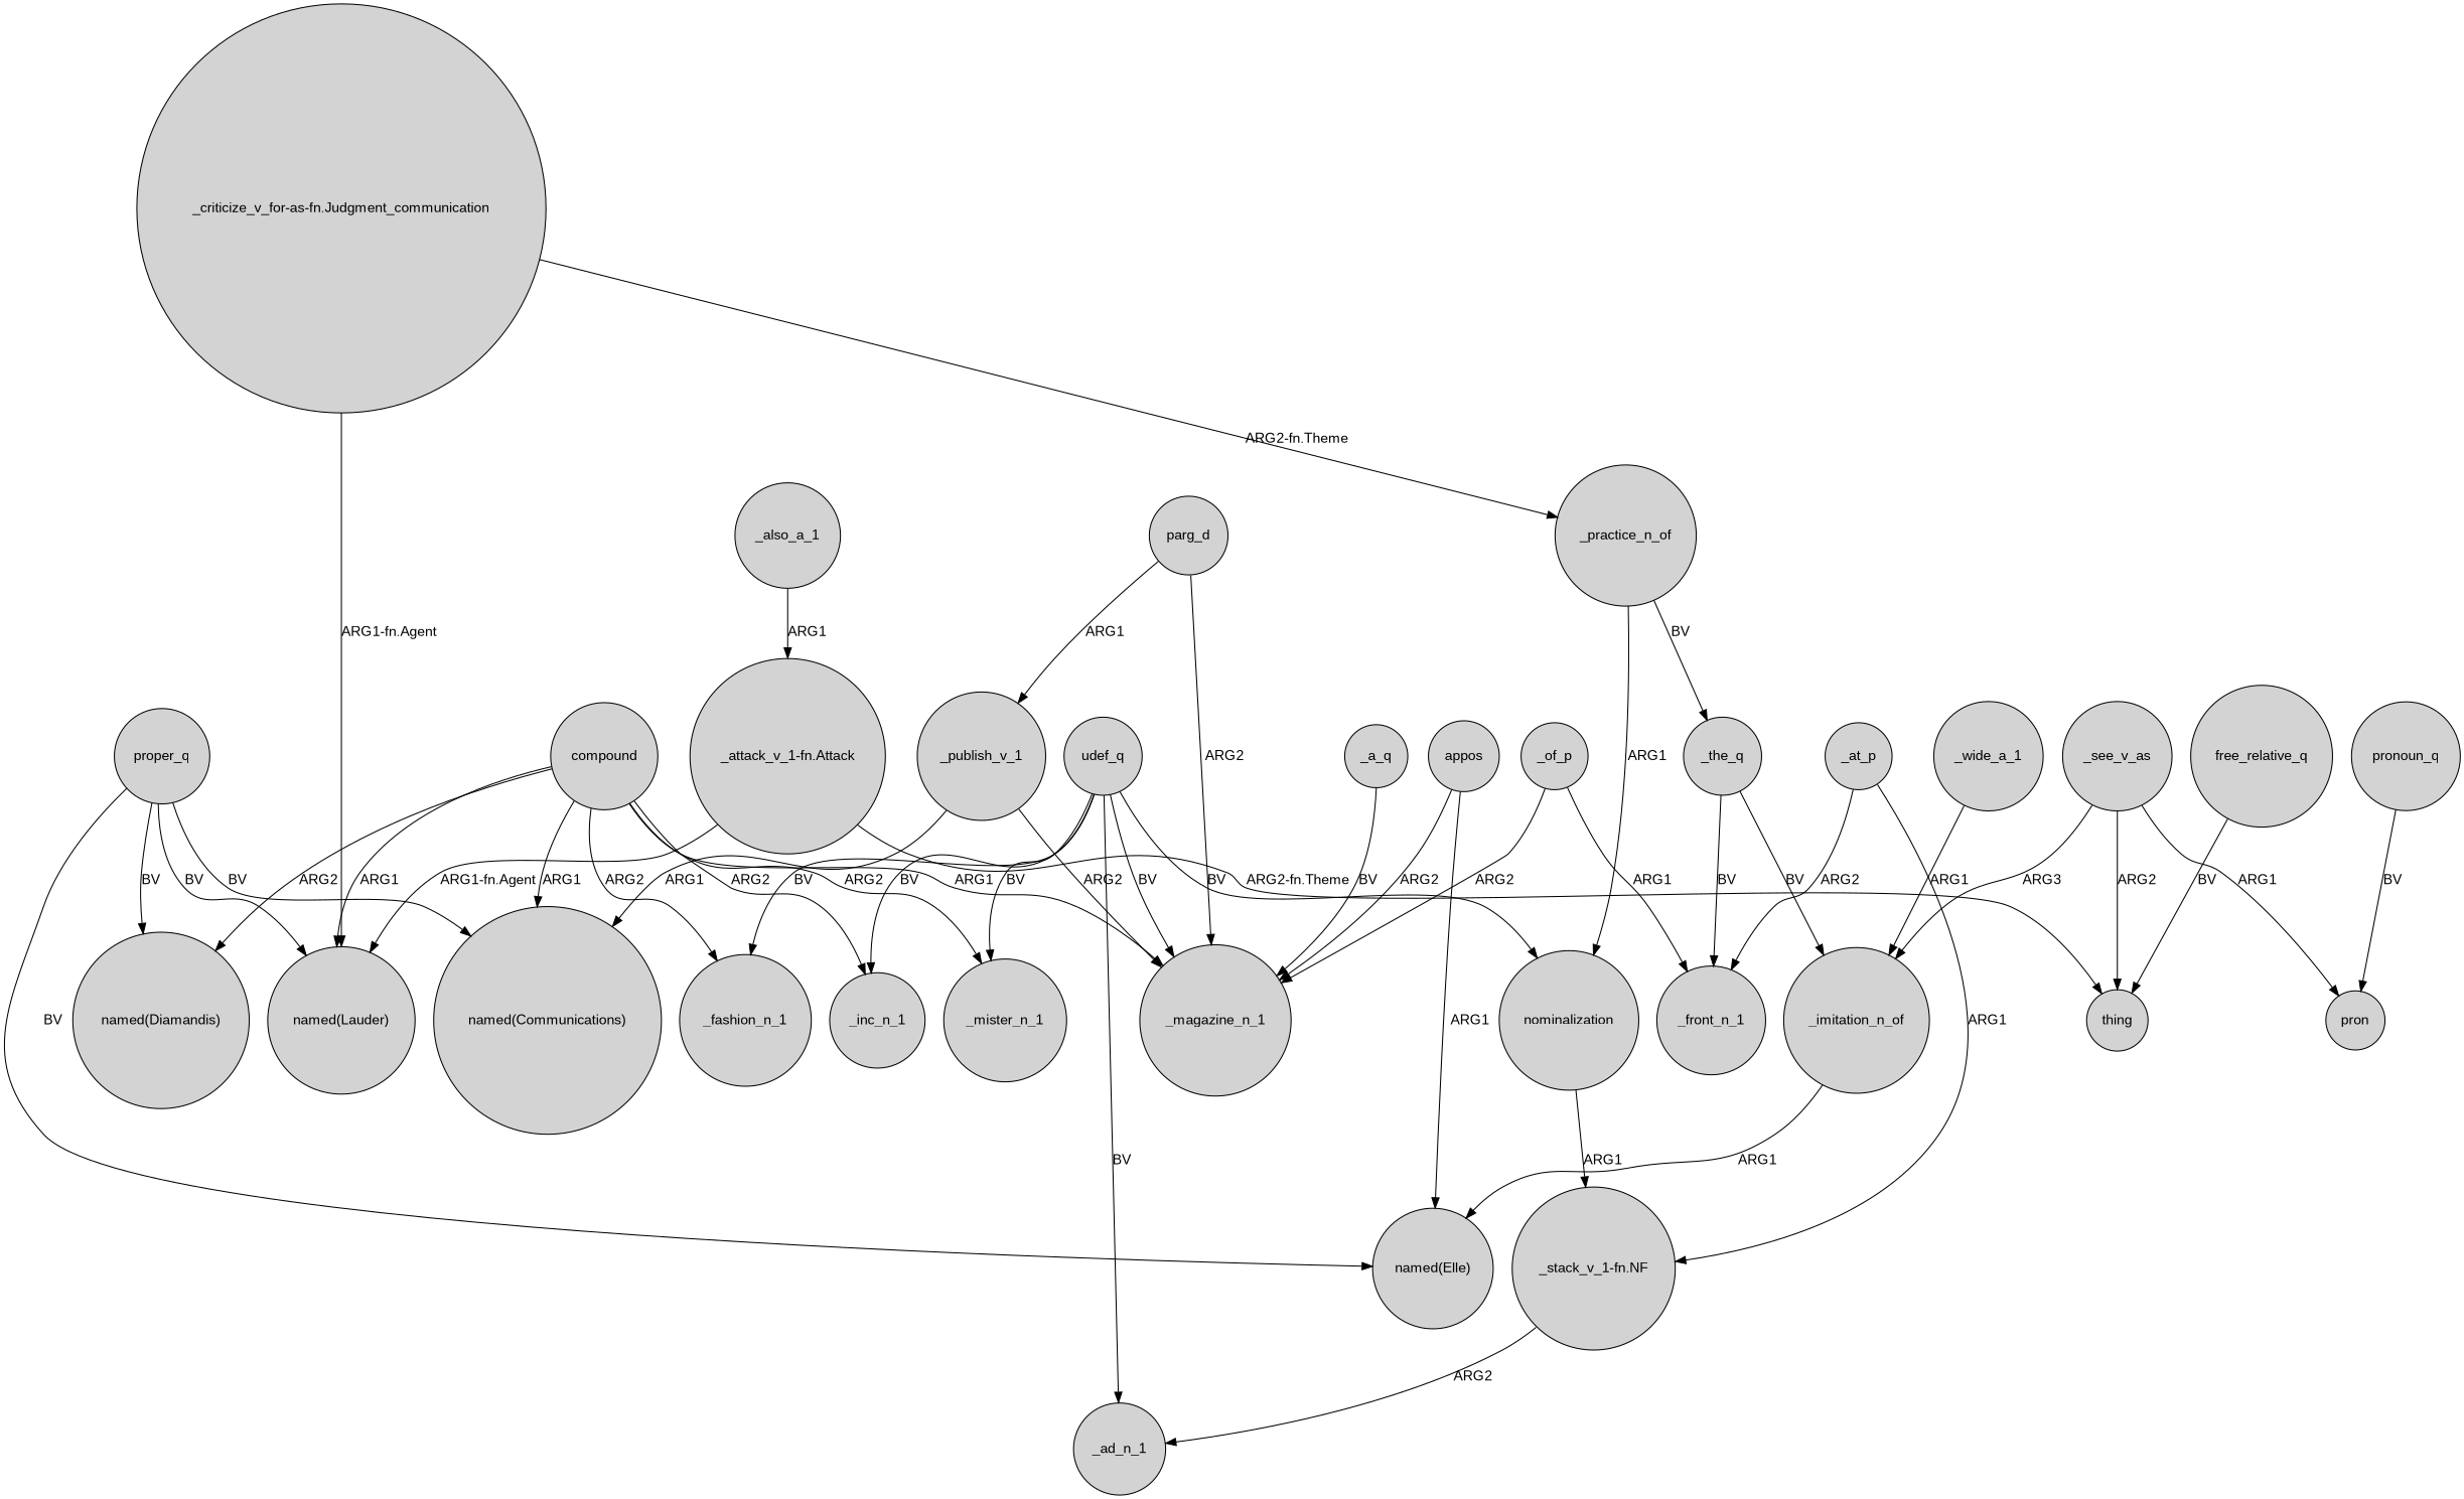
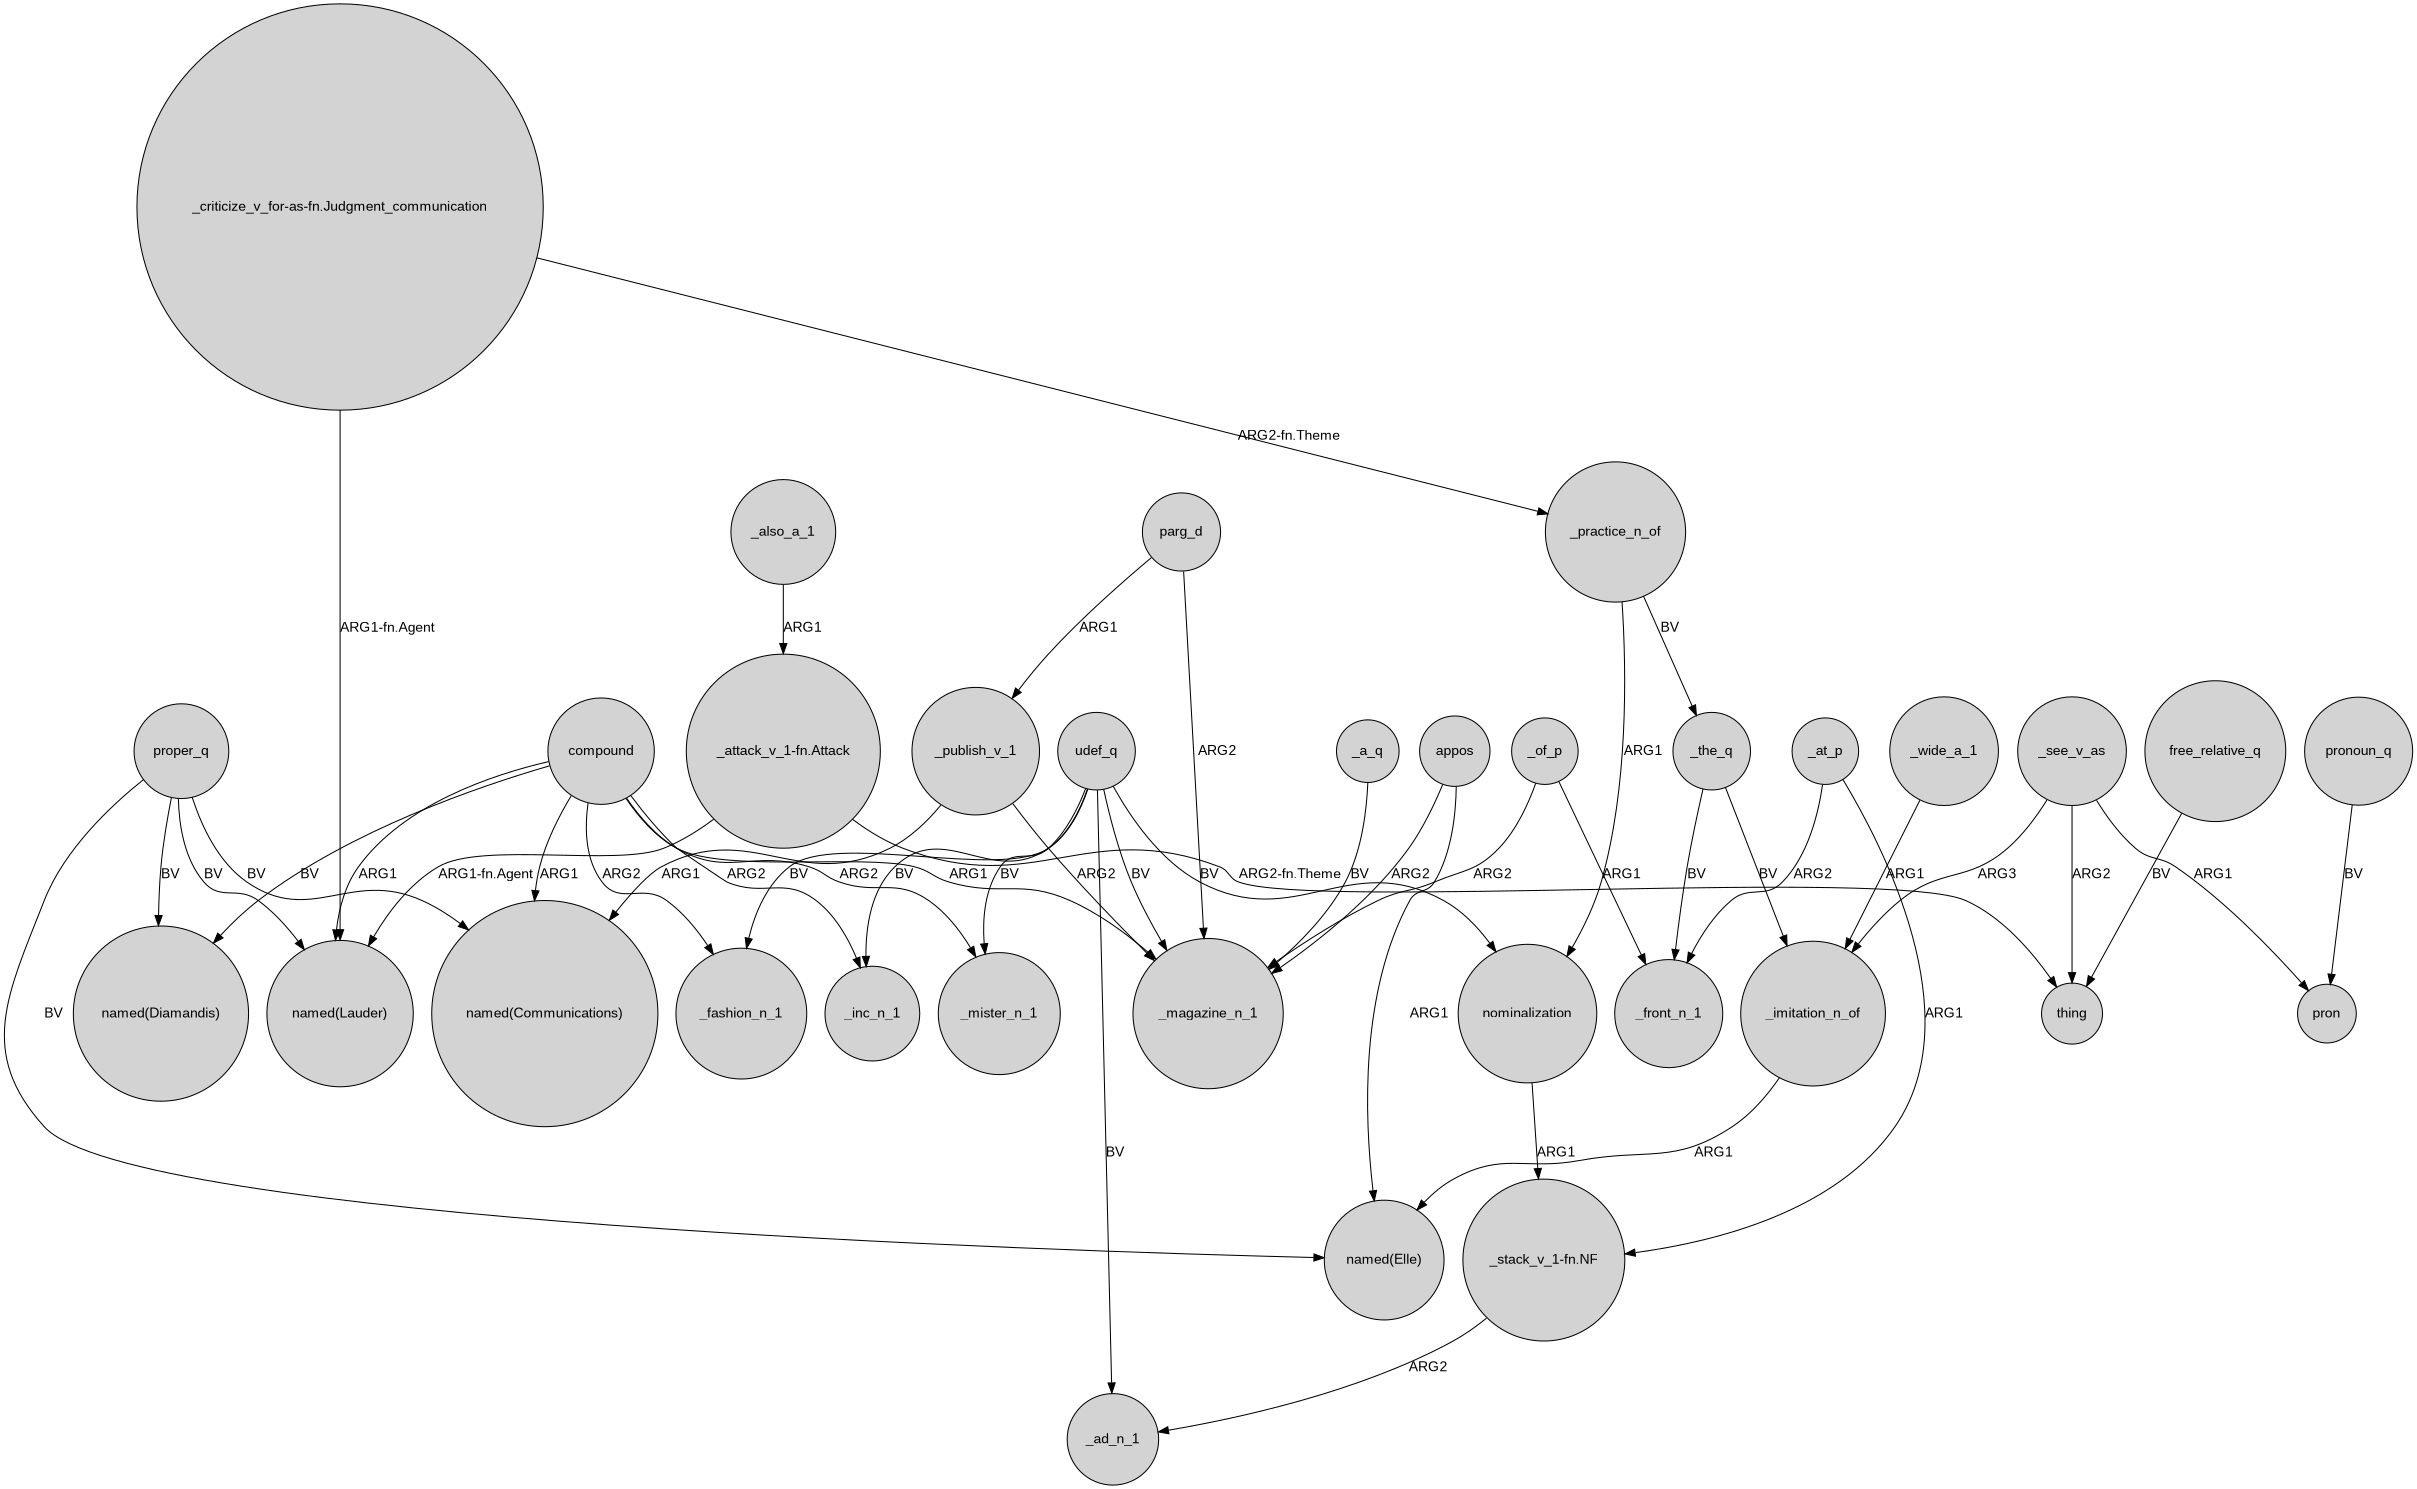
  digraph {
    fontname="Liberation Sans"
    node [fontname="Liberation Sans" shape=circle style=filled]
    edge [fontname="Liberation Sans"]
    compound
    "named(Diamandis)"
    _inc_n_1
    "named(Lauder)"
    _mister_n_1
    "named(Communications)"
    _magazine_n_1
    _fashion_n_1
    udef_q
    nominalization
    _ad_n_1
    "_stack_v_1-fn.NF"
    _of_p
    _front_n_1
    _the_q
    _imitation_n_of
    "named(Elle)"
    _practice_n_of
    proper_q
    _see_v_as
    pron
    thing
    _wide_a_1
    "_criticize_v_for-as-fn.Judgment_communication"
    appos
    _also_a_1
    "_attack_v_1-fn.Attack"
    pronoun_q
    _publish_v_1
    parg_d
    free_relative_q
    _at_p
    _a_q
-   compound -> "named(Diamandis)" [label=ARG2]
+   compound -> "named(Diamandis)" [label=BV]
    compound -> _inc_n_1 [label=ARG2]
    compound -> "named(Lauder)" [label=ARG1]
    compound -> _mister_n_1 [label=ARG2]
    compound -> "named(Communications)" [label=ARG1]
    compound -> _magazine_n_1 [label=ARG1]
    compound -> _fashion_n_1 [label=ARG2]
    udef_q -> _inc_n_1 [label=BV]
    udef_q -> _mister_n_1 [label=BV]
    udef_q -> _magazine_n_1 [label=BV]
    udef_q -> _fashion_n_1 [label=BV]
    udef_q -> nominalization [label=BV]
    udef_q -> _ad_n_1 [label=BV]
    nominalization -> "_stack_v_1-fn.NF" [label=ARG1]
    "_stack_v_1-fn.NF" -> _ad_n_1 [label=ARG2]
    _of_p -> _magazine_n_1 [label=ARG2]
    _of_p -> _front_n_1 [label=ARG1]
    _the_q -> _front_n_1 [label=BV]
    _the_q -> _imitation_n_of [label=BV]
    _imitation_n_of -> "named(Elle)" [label=ARG1]
    _practice_n_of -> nominalization [label=ARG1]
    _practice_n_of -> _the_q [label=BV]
    proper_q -> "named(Diamandis)" [label=BV]
    proper_q -> "named(Lauder)" [label=BV]
    proper_q -> "named(Communications)" [label=BV]
    proper_q -> "named(Elle)" [label=BV]
    _see_v_as -> _imitation_n_of [label=ARG3]
    _see_v_as -> pron [label=ARG1]
    _see_v_as -> thing [label=ARG2]
    _wide_a_1 -> _imitation_n_of [label=ARG1]
    "_criticize_v_for-as-fn.Judgment_communication" -> "named(Lauder)" [label="ARG1-fn.Agent"]
    "_criticize_v_for-as-fn.Judgment_communication" -> _practice_n_of [label="ARG2-fn.Theme"]
    appos -> _magazine_n_1 [label=ARG2]
    appos -> "named(Elle)" [label=ARG1]
    _also_a_1 -> "_attack_v_1-fn.Attack" [label=ARG1]
    "_attack_v_1-fn.Attack" -> "named(Lauder)" [label="ARG1-fn.Agent"]
    "_attack_v_1-fn.Attack" -> thing [label="ARG2-fn.Theme"]
    pronoun_q -> pron [label=BV]
    _publish_v_1 -> "named(Communications)" [label=ARG1]
    _publish_v_1 -> _magazine_n_1 [label=ARG2]
    parg_d -> _magazine_n_1 [label=ARG2]
    parg_d -> _publish_v_1 [label=ARG1]
    free_relative_q -> thing [label=BV]
    _at_p -> "_stack_v_1-fn.NF" [label=ARG1]
    _at_p -> _front_n_1 [label=ARG2]
    _a_q -> _magazine_n_1 [label=BV]
  }
